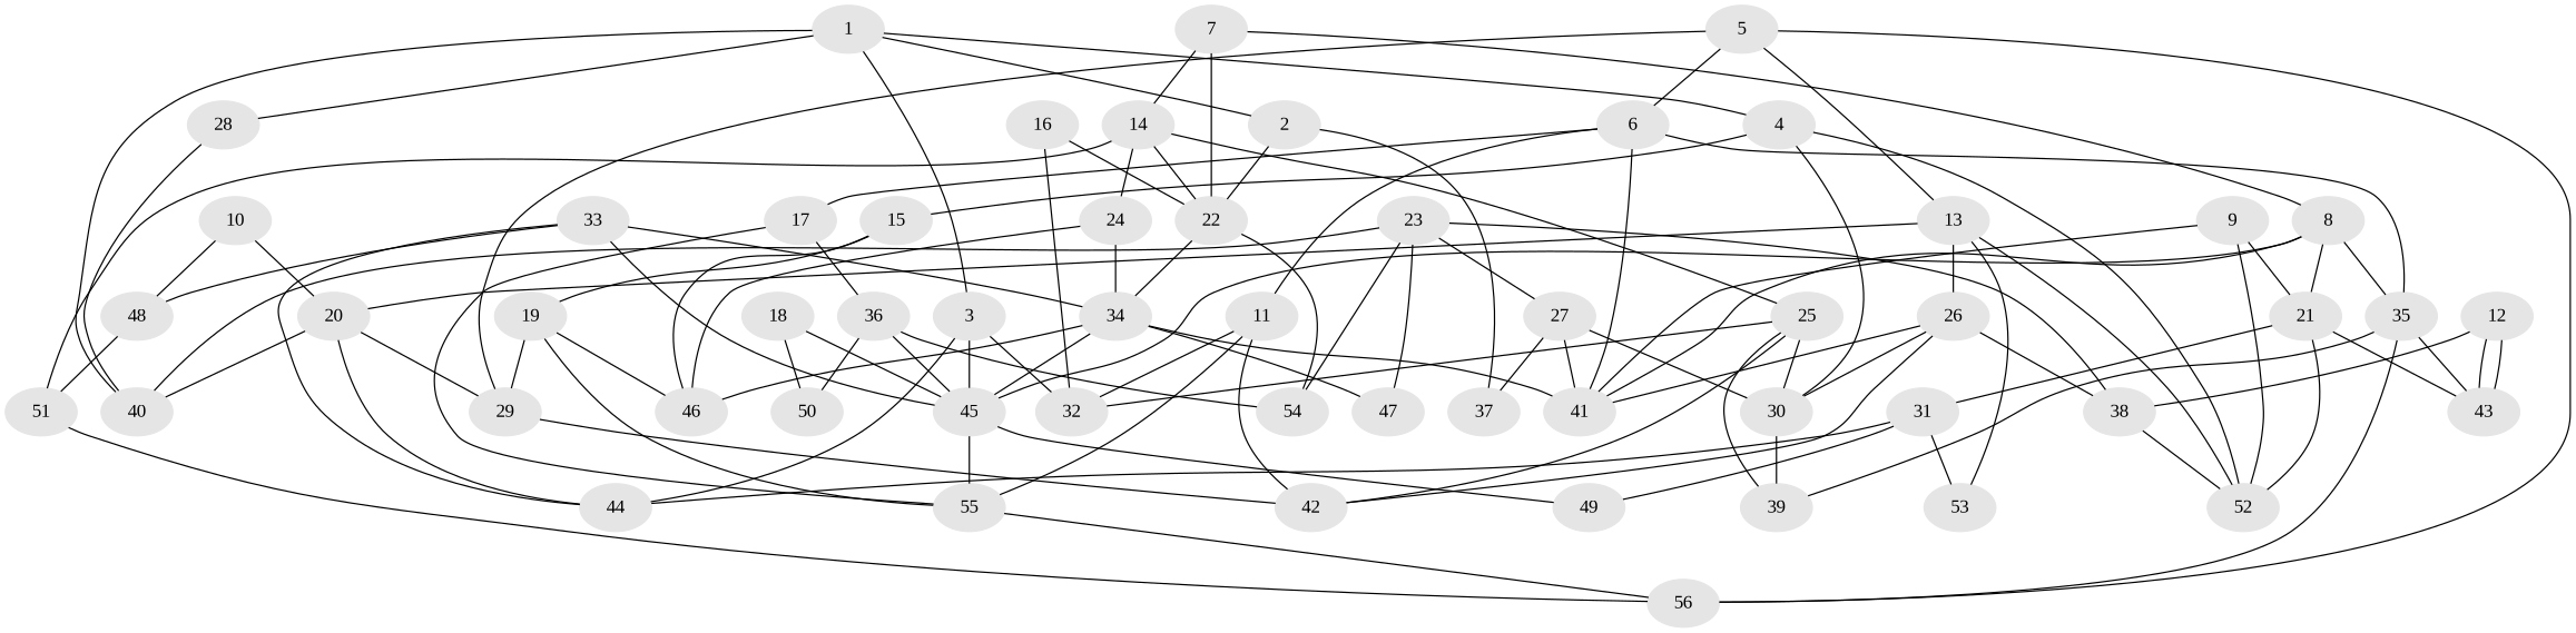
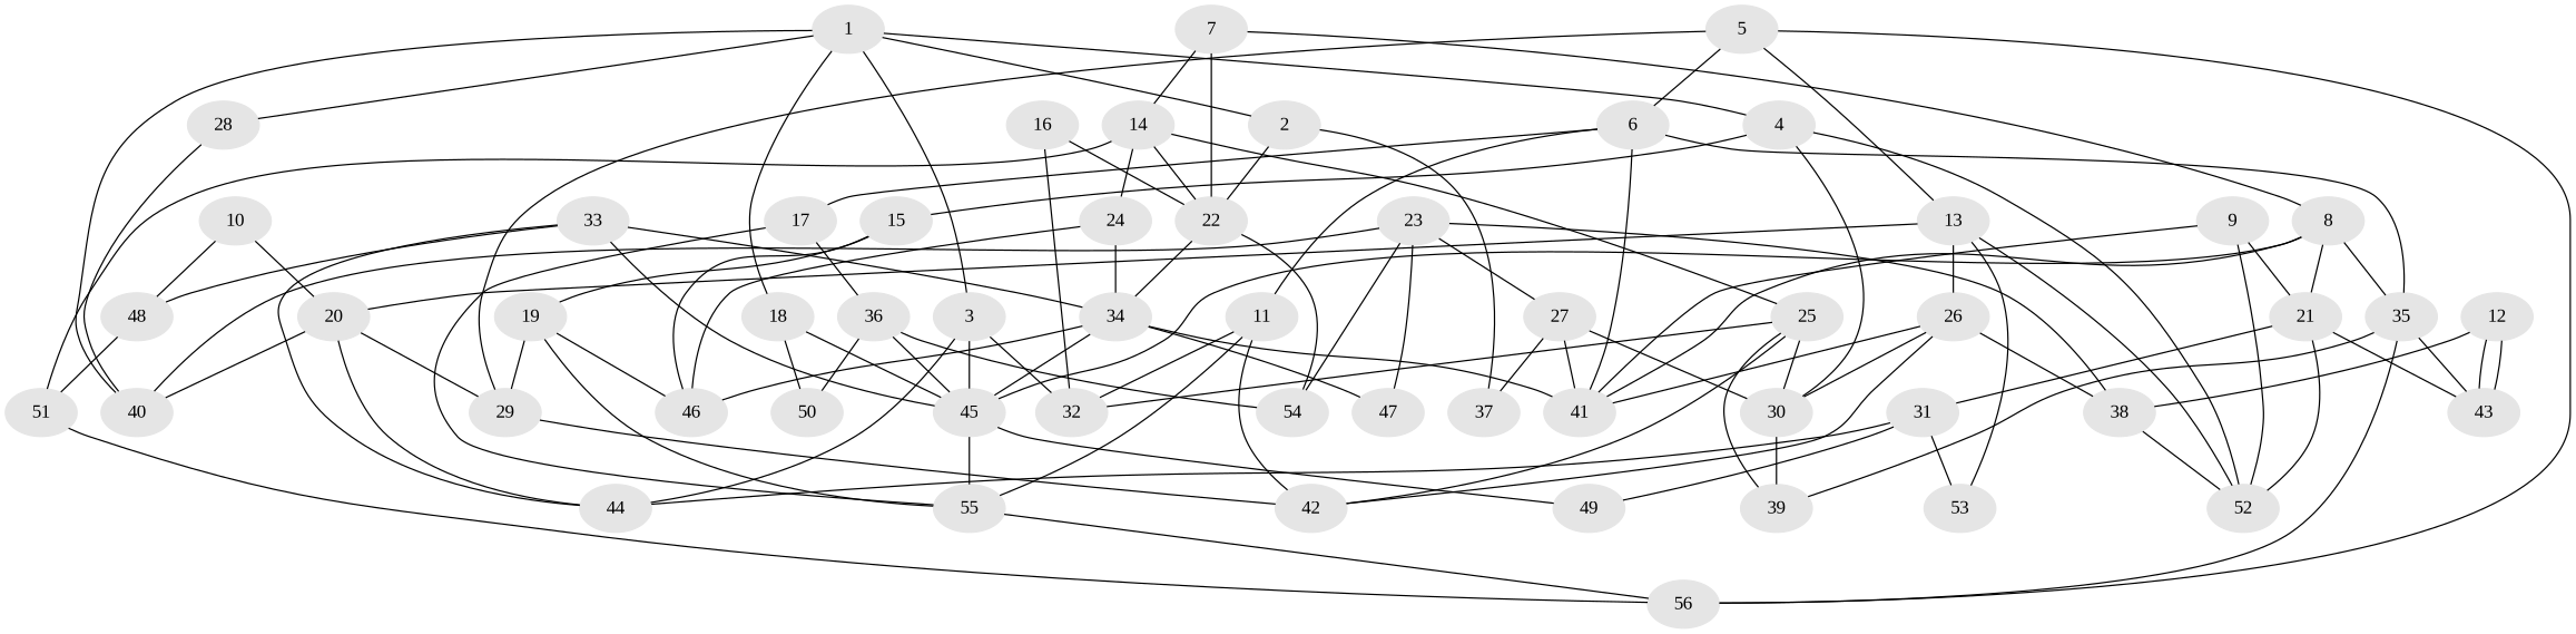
  graph {
    fontname="Liberation Serif"
    node [color=gray90 fontname="Liberation Serif" style=filled]
    edge [fontname="Liberation Serif"]
    1
    2
    3
    4
    18
    28
    40
    22
    37
    32
    45
    44
    15
    30
    52
    50
    34
    54
    55
    49
    51
    56
    19
    46
    39
    5
    6
    13
    29
    11
    17
    35
    41
    20
    26
    53
    42
    36
    43
    7
    8
    14
    21
    24
    25
    31
    9
    10
    48
    12
    38
    16
    47
    23
    27
    33
    1 -- 2
    1 -- 3
    1 -- 4
+   1 -- 18
    1 -- 28
    1 -- 40
    2 -- 22
    2 -- 37
    3 -- 32
    3 -- 45
    3 -- 44
    4 -- 15
    4 -- 30
    4 -- 52
    18 -- 45
    18 -- 50
    28 -- 40
    22 -- 34
    22 -- 54
    45 -- 55
    45 -- 49
    15 -- 19
    15 -- 46
    30 -- 39
    34 -- 45
    34 -- 46
    34 -- 41
    34 -- 47
    55 -- 56
    51 -- 56
    19 -- 55
    19 -- 46
    19 -- 29
    5 -- 56
    5 -- 6
    5 -- 13
    5 -- 29
    6 -- 11
    6 -- 17
    6 -- 35
    6 -- 41
    13 -- 52
    13 -- 20
    13 -- 26
    13 -- 53
    29 -- 42
    11 -- 32
    11 -- 55
    11 -- 42
    17 -- 55
    17 -- 36
    35 -- 56
    35 -- 39
    35 -- 43
    20 -- 40
    20 -- 44
    20 -- 29
    26 -- 30
    26 -- 41
    26 -- 42
    26 -- 38
    36 -- 45
    36 -- 50
    36 -- 54
    7 -- 22
    7 -- 8
    7 -- 14
    8 -- 45
    8 -- 35
    8 -- 41
    8 -- 21
    14 -- 22
    14 -- 51
    14 -- 24
    14 -- 25
    21 -- 52
    21 -- 43
    21 -- 31
    24 -- 34
    24 -- 46
    25 -- 32
    25 -- 30
    25 -- 39
    25 -- 42
    31 -- 44
    31 -- 49
    31 -- 53
    9 -- 52
    9 -- 41
    9 -- 21
    10 -- 20
    10 -- 48
    48 -- 51
    12 -- 43
    12 -- 43
    12 -- 38
    38 -- 52
    16 -- 22
    16 -- 32
    23 -- 40
    23 -- 54
    23 -- 38
    23 -- 47
    23 -- 27
    27 -- 37
    27 -- 30
    27 -- 41
    33 -- 45
    33 -- 44
    33 -- 34
    33 -- 48
  }
